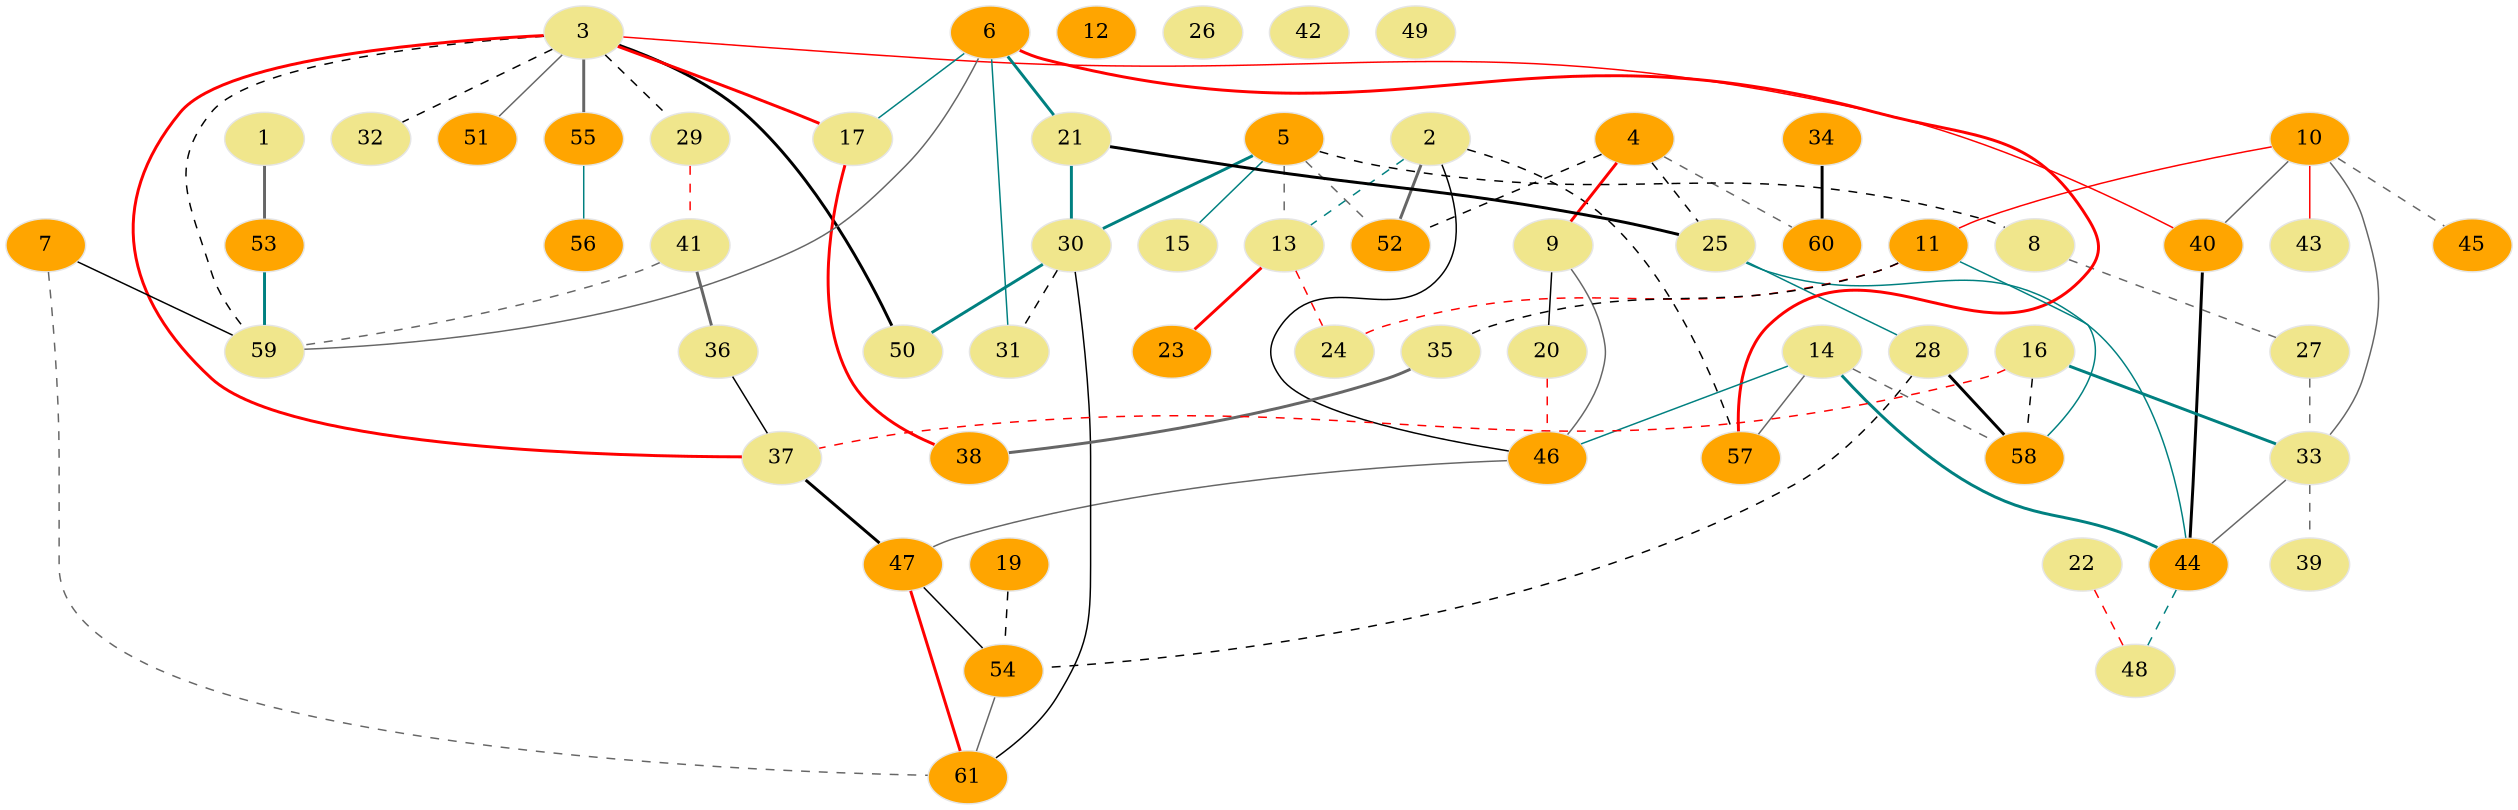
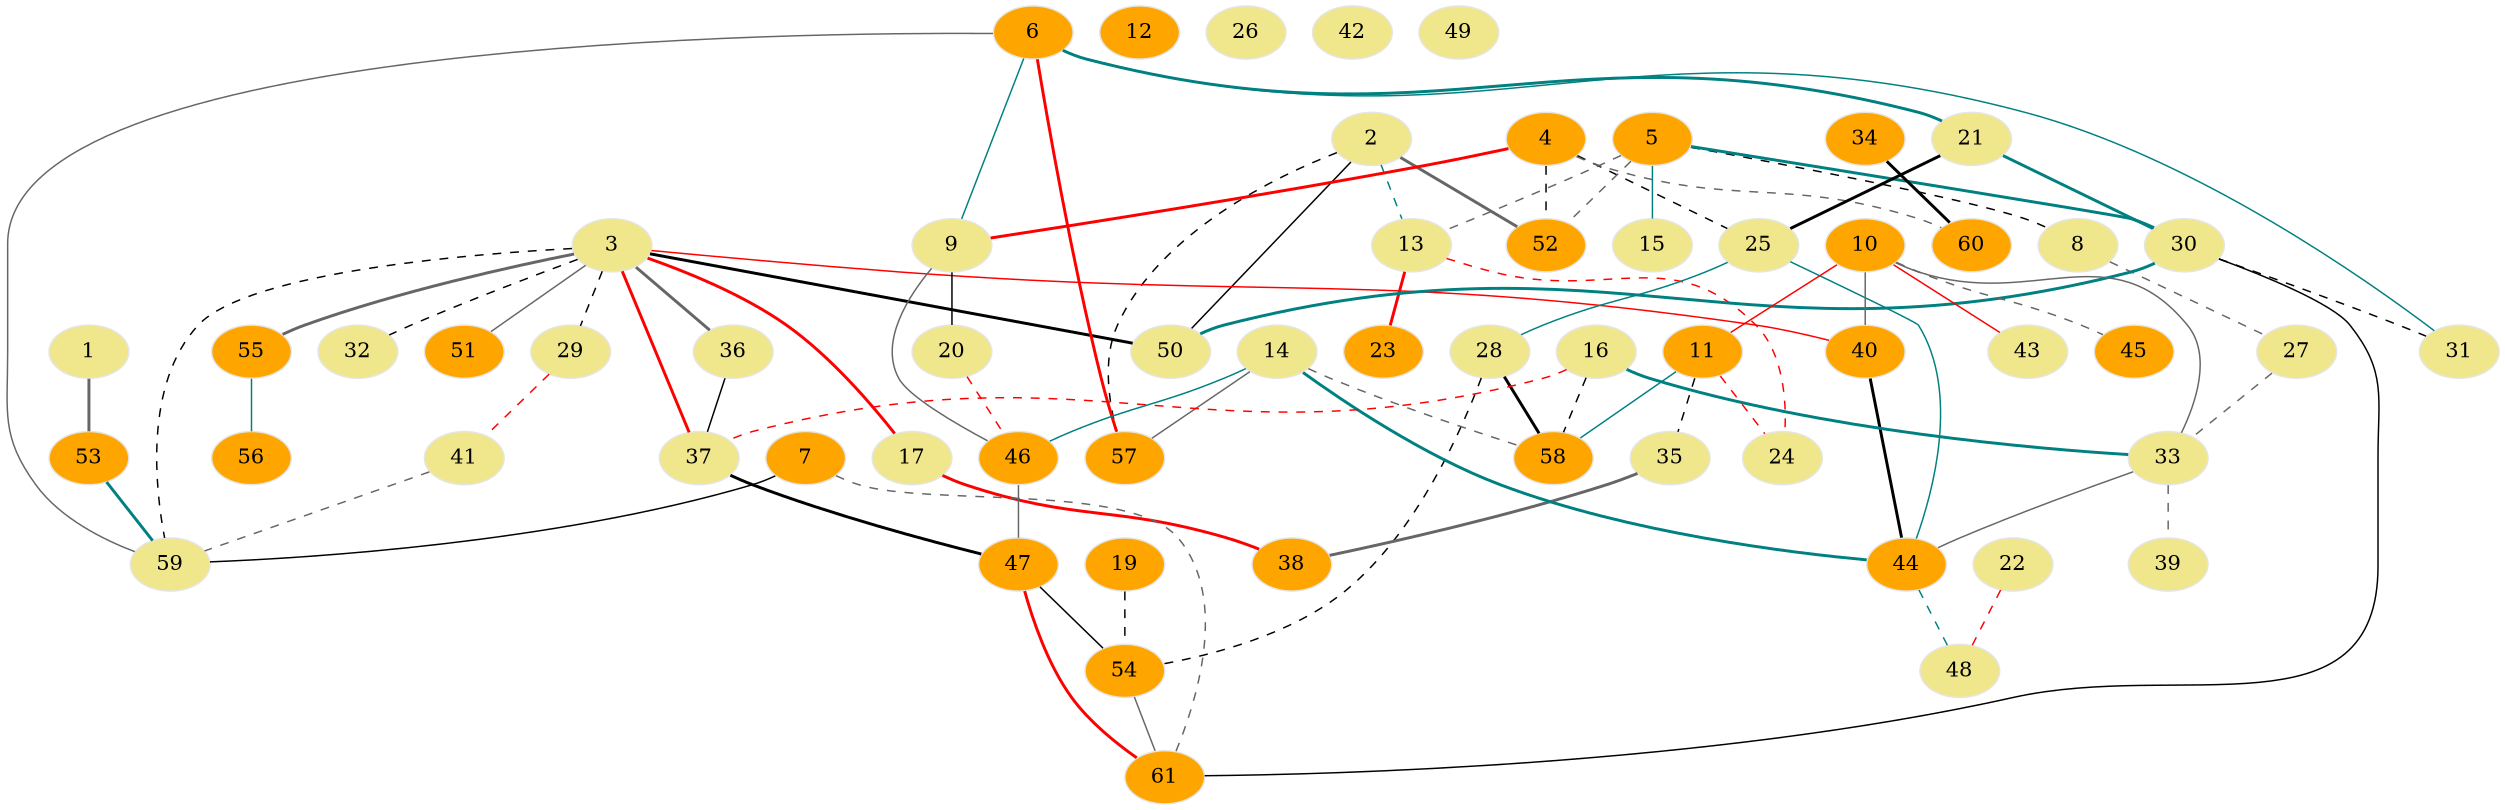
  graph {
    node [color=gray90 fillcolor=khaki style=filled]
    edge [color=gray40 style=dashed]
    53 [fillcolor=orange]
    1
    59
    2
    13
    50
    52 [fillcolor=orange]
    57 [fillcolor=orange]
    24
    23 [fillcolor=orange]
    3
    17
    29
    32
    36
    37
    40 [fillcolor=orange]
    51 [fillcolor=orange]
    55 [fillcolor=orange]
    38 [fillcolor=orange]
    41
    47 [fillcolor=orange]
    44 [fillcolor=orange]
    56 [fillcolor=orange]
    4 [fillcolor=orange]
    9
    25
    60 [fillcolor=orange]
    20
    46 [fillcolor=orange]
    28
    5 [fillcolor=orange]
    8
    15
    30
    27
    31
    61 [fillcolor=orange]
    6 [fillcolor=orange]
    21
    7 [fillcolor=orange]
    33
    10 [fillcolor=orange]
    11 [fillcolor=orange]
    43
    45 [fillcolor=orange]
    35
    58 [fillcolor=orange]
    39
    12 [fillcolor=orange]
    14
    48
    16
    19 [fillcolor=orange]
    54 [fillcolor=orange]
    22
    26
    34 [fillcolor=orange]
    42
    49
    53 -- 59 [color=teal style=bold]
    1 -- 53 [style=bold]
    2 -- 13 [color=teal]
-   2 -- 46 [color=black style=solid]
+   2 -- 50 [color=black style=solid]
    2 -- 52 [style=bold]
    2 -- 57 [color=black]
    13 -- 24 [color=red]
    13 -- 23 [color=red style=bold]
    3 -- 59 [color=black]
    3 -- 50 [color=black style=bold]
    3 -- 17 [color=red style=bold]
    3 -- 29 [color=black]
    3 -- 32 [color=black]
-   41 -- 36 [style=bold]
+   3 -- 36 [style=bold]
    3 -- 37 [color=red style=bold]
    3 -- 40 [color=red style=solid]
    3 -- 51 [style=solid]
    3 -- 55 [style=bold]
    17 -- 38 [color=red style=bold]
    29 -- 41 [color=red]
    36 -- 37 [color=black style=solid]
    37 -- 47 [color=black style=bold]
    40 -- 44 [color=black style=bold]
    55 -- 56 [color=teal style=solid]
    41 -- 59
    47 -- 61 [color=red style=bold]
    47 -- 54 [color=black style=solid]
    44 -- 48 [color=teal]
    4 -- 52 [color=black]
    4 -- 9 [color=red style=bold]
    4 -- 25 [color=black]
    4 -- 60
    9 -- 20 [color=black style=solid]
    9 -- 46 [style=solid]
    25 -- 44 [color=teal style=solid]
    25 -- 28 [color=teal style=solid]
    20 -- 46 [color=red]
    46 -- 47 [style=solid]
    28 -- 58 [color=black style=bold]
    28 -- 54 [color=black]
    5 -- 13
    5 -- 52
    5 -- 8 [color=black]
    5 -- 15 [color=teal style=solid]
    5 -- 30 [color=teal style=bold]
    8 -- 27
    30 -- 50 [color=teal style=bold]
    30 -- 31 [color=black]
    30 -- 61 [color=black style=solid]
    27 -- 33
    6 -- 59 [style=solid]
    6 -- 57 [color=red style=bold]
-   6 -- 17 [color=teal style=solid]
+   6 -- 9 [color=teal style=solid]
    6 -- 31 [color=teal style=solid]
    6 -- 21 [color=teal style=bold]
    21 -- 25 [color=black style=bold]
    21 -- 30 [color=teal style=bold]
    7 -- 59 [color=black style=solid]
    7 -- 61
    33 -- 44 [style=solid]
    33 -- 39
    10 -- 40 [style=solid]
    10 -- 33 [style=solid]
    10 -- 11 [color=red style=solid]
    10 -- 43 [color=red style=solid]
    10 -- 45
    11 -- 24 [color=red]
    11 -- 35 [color=black]
    11 -- 58 [color=teal style=solid]
    35 -- 38 [style=bold]
    14 -- 57 [style=solid]
    14 -- 44 [color=teal style=bold]
    14 -- 46 [color=teal style=solid]
    14 -- 58
    16 -- 37 [color=red]
    16 -- 33 [color=teal style=bold]
    16 -- 58 [color=black]
    19 -- 54 [color=black]
    54 -- 61 [style=solid]
    22 -- 48 [color=red]
    34 -- 60 [color=black style=bold]
  }
